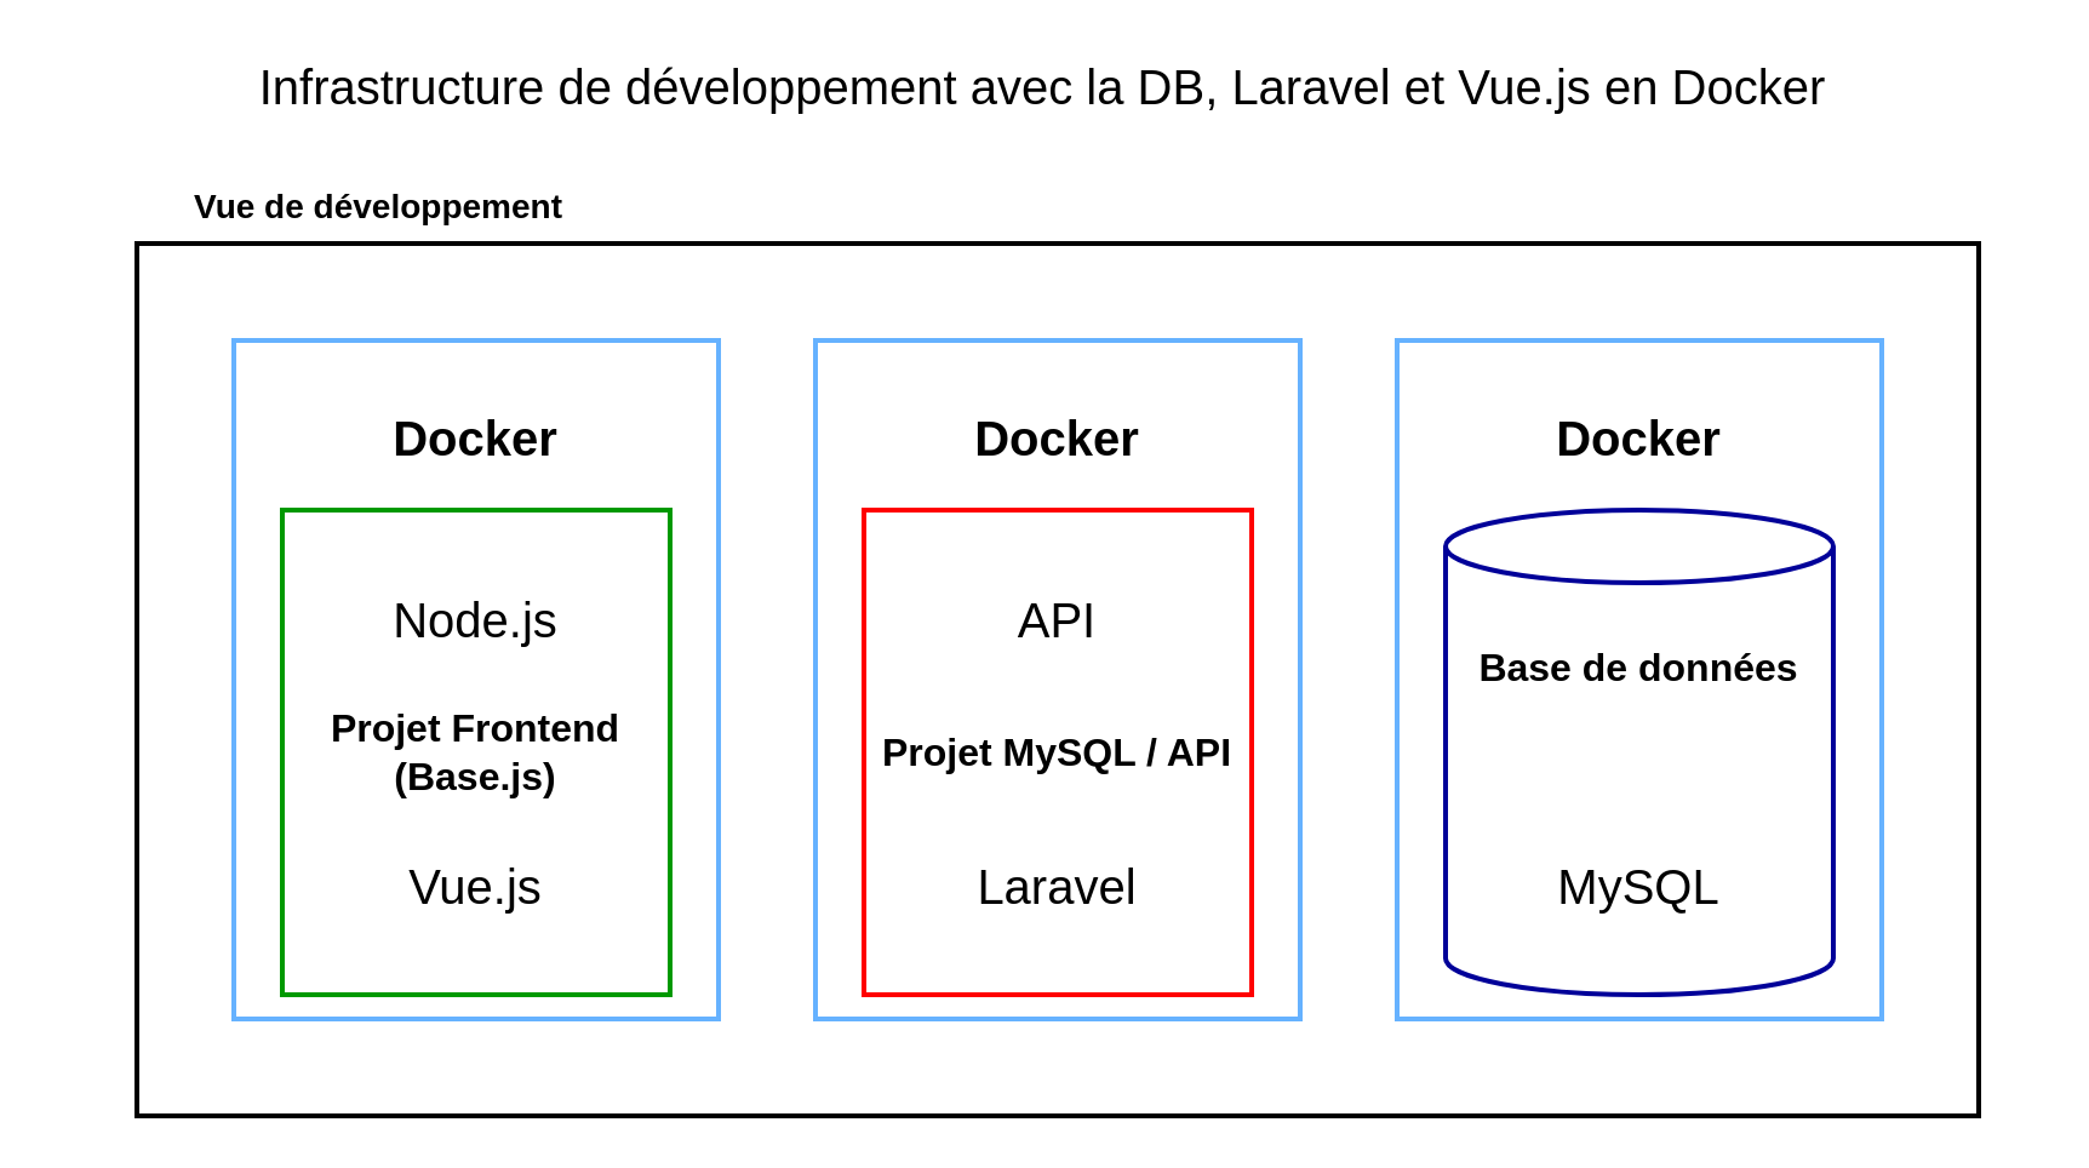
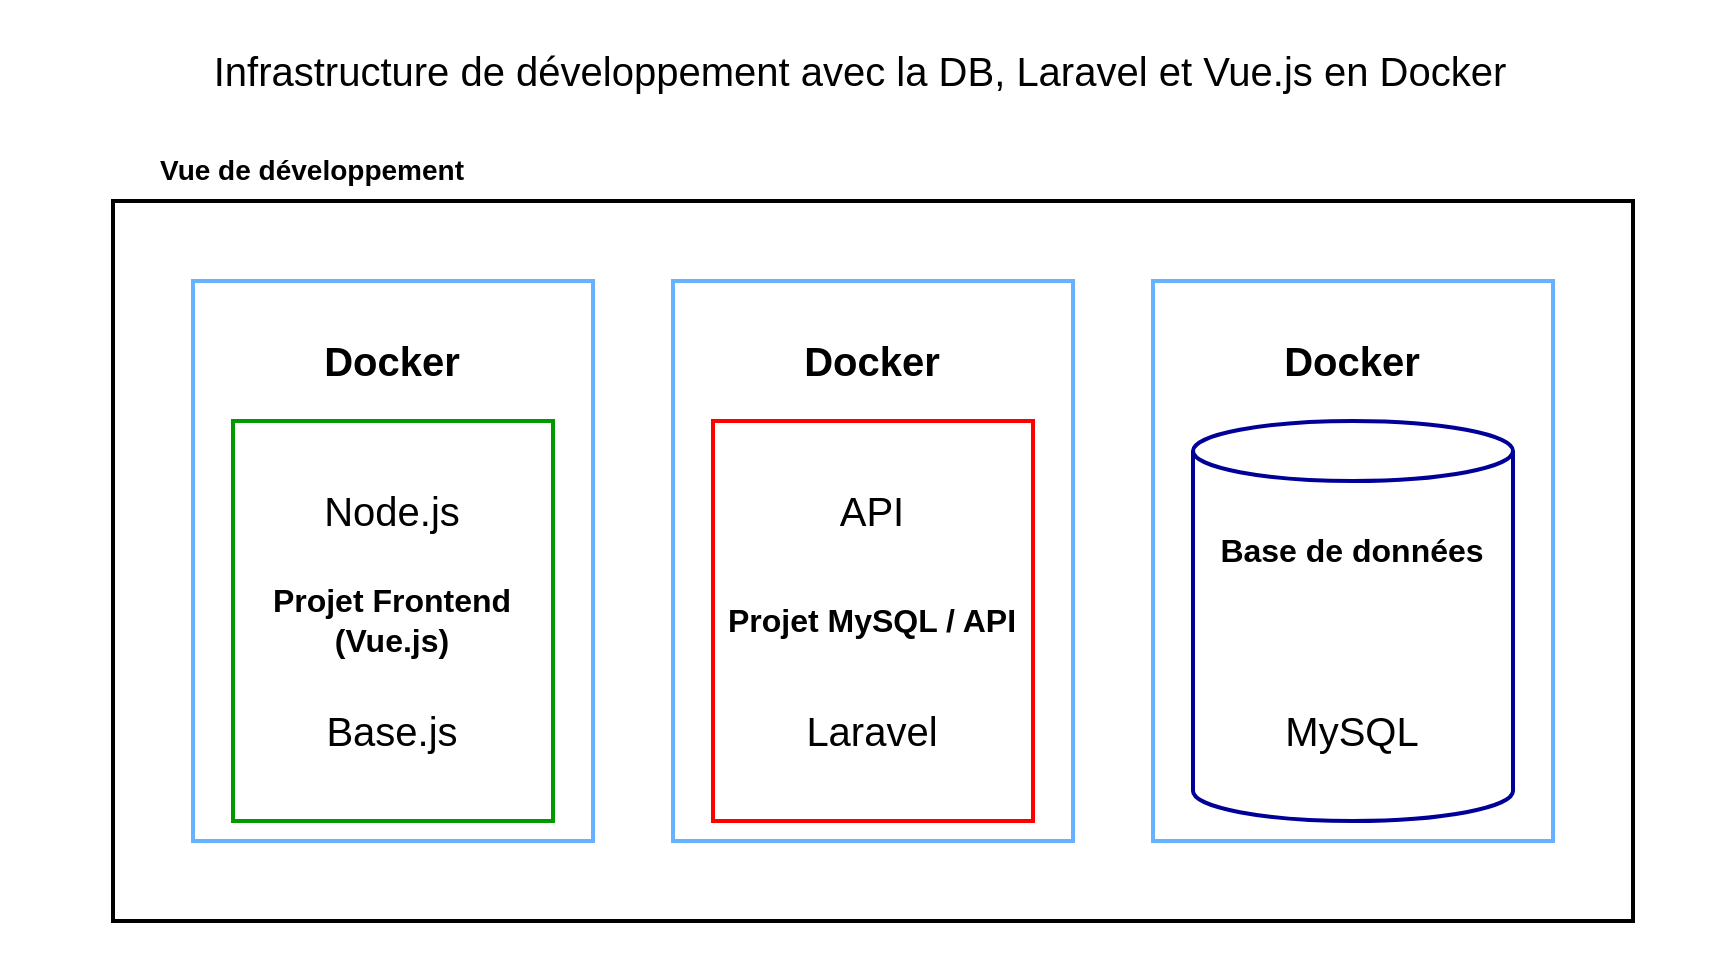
  <mxCell id="0" />
  <mxCell id="1" parent="0" />
  <mxCell id="2" value="" style="rounded=0;whiteSpace=wrap;html=1;fontSize=14;strokeWidth=2;fillColor=none;strokeColor=#66B2FF;" parent="1" vertex="1"><mxGeometry x="576" y="140" width="200" height="280" as="geometry" /></mxCell>
  <mxCell id="3" value="" style="rounded=0;whiteSpace=wrap;html=1;fillColor=none;strokeWidth=2;" parent="1" vertex="1"><mxGeometry x="56" y="100" width="760" height="360" as="geometry" /></mxCell>
  <mxCell id="4" value="" style="rounded=0;whiteSpace=wrap;html=1;strokeWidth=2;fillColor=none;fontSize=14;strokeColor=#66B2FF;" parent="1" vertex="1"><mxGeometry x="96" y="140" width="200" height="280" as="geometry" /></mxCell>
- <mxCell id="5" value="&lt;span style=&quot;font-size: 16px;&quot;&gt;Projet Frontend (Base.js)&lt;/span&gt;" style="rounded=0;whiteSpace=wrap;html=1;strokeWidth=2;fillColor=none;fontSize=16;strokeColor=#009900;fontStyle=1" parent="1" vertex="1"><mxGeometry x="116" y="210" width="160" height="200" as="geometry" /></mxCell>
+ <mxCell id="5" value="&lt;span style=&quot;font-size: 16px;&quot;&gt;Projet Frontend (Vue.js)&lt;/span&gt;" style="rounded=0;whiteSpace=wrap;html=1;strokeWidth=2;fillColor=none;fontSize=16;strokeColor=#009900;fontStyle=1" parent="1" vertex="1"><mxGeometry x="116" y="210" width="160" height="200" as="geometry" /></mxCell>
  <mxCell id="6" value="" style="rounded=0;whiteSpace=wrap;html=1;fontSize=14;strokeWidth=2;fillColor=none;strokeColor=#66B2FF;" parent="1" vertex="1"><mxGeometry x="336" y="140" width="200" height="280" as="geometry" /></mxCell>
  <mxCell id="7" value="Infrastructure de développement avec la DB, Laravel et Vue.js en Docker" style="text;html=1;strokeColor=none;fillColor=none;align=center;verticalAlign=middle;whiteSpace=wrap;rounded=0;fontSize=20;" parent="1" vertex="1"><mxGeometry x="20" y="20" width="820" height="30" as="geometry" /></mxCell>
  <mxCell id="8" value="&lt;span style=&quot;font-size: 14px;&quot;&gt;Vue de développement&lt;/span&gt;" style="text;html=1;strokeColor=none;fillColor=none;align=center;verticalAlign=middle;whiteSpace=wrap;rounded=0;fontStyle=1;fontSize=14;" parent="1" vertex="1"><mxGeometry x="56" y="70" width="200" height="30" as="geometry" /></mxCell>
  <mxCell id="9" value="Projet MySQL / API" style="rounded=0;whiteSpace=wrap;html=1;strokeWidth=2;fillColor=none;fontSize=16;strokeColor=#FF0000;fontStyle=1" parent="1" vertex="1"><mxGeometry x="356" y="210" width="160" height="200" as="geometry" /></mxCell>
  <mxCell id="10" value="" style="shape=image;verticalLabelPosition=bottom;labelBackgroundColor=default;verticalAlign=top;aspect=fixed;imageAspect=0;image=https://cdn.freelogovectors.net/svg05/laravel-logo.svg;" parent="1" vertex="1"><mxGeometry x="396" y="330" width="80" height="80" as="geometry" /></mxCell>
  <mxCell id="11" value="" style="shape=cylinder3;whiteSpace=wrap;html=1;boundedLbl=1;backgroundOutline=1;size=15;strokeWidth=2;fillColor=none;fontSize=14;strokeColor=#000099;" parent="1" vertex="1"><mxGeometry x="596" y="210" width="160" height="200" as="geometry" /></mxCell>
  <mxCell id="12" value="Base de données" style="text;html=1;strokeColor=none;fillColor=none;align=center;verticalAlign=middle;whiteSpace=wrap;rounded=0;fontSize=16;fontStyle=1" parent="1" vertex="1"><mxGeometry x="596" y="260" width="160" height="30" as="geometry" /></mxCell>
  <mxCell id="13" value="Node.js" style="text;html=1;strokeColor=none;fillColor=none;align=center;verticalAlign=middle;whiteSpace=wrap;rounded=0;fontSize=20;" vertex="1" parent="1"><mxGeometry x="96" y="240" width="200" height="30" as="geometry" /></mxCell>
- <mxCell id="14" value="Vue.js" style="text;html=1;strokeColor=none;fillColor=none;align=center;verticalAlign=middle;whiteSpace=wrap;rounded=0;fontSize=20;" vertex="1" parent="1"><mxGeometry x="96" y="350" width="200" height="30" as="geometry" /></mxCell>
+ <mxCell id="14" value="Base.js" style="text;html=1;strokeColor=none;fillColor=none;align=center;verticalAlign=middle;whiteSpace=wrap;rounded=0;fontSize=20;" vertex="1" parent="1"><mxGeometry x="96" y="350" width="200" height="30" as="geometry" /></mxCell>
  <mxCell id="15" value="API" style="text;html=1;strokeColor=none;fillColor=none;align=center;verticalAlign=middle;whiteSpace=wrap;rounded=0;fontSize=20;" vertex="1" parent="1"><mxGeometry x="356" y="240" width="160" height="30" as="geometry" /></mxCell>
  <mxCell id="16" value="Laravel" style="text;html=1;strokeColor=none;fillColor=none;align=center;verticalAlign=middle;whiteSpace=wrap;rounded=0;fontSize=20;" vertex="1" parent="1"><mxGeometry x="356" y="350" width="160" height="30" as="geometry" /></mxCell>
  <mxCell id="17" value="MySQL" style="text;html=1;strokeColor=none;fillColor=none;align=center;verticalAlign=middle;whiteSpace=wrap;rounded=0;fontSize=20;" vertex="1" parent="1"><mxGeometry x="596" y="350" width="160" height="30" as="geometry" /></mxCell>
  <mxCell id="18" value="Docker" style="text;html=1;strokeColor=none;fillColor=none;align=center;verticalAlign=middle;whiteSpace=wrap;rounded=0;fontSize=20;fontStyle=1" vertex="1" parent="1"><mxGeometry x="576" y="165" width="200" height="30" as="geometry" /></mxCell>
  <mxCell id="19" value="Docker" style="text;html=1;strokeColor=none;fillColor=none;align=center;verticalAlign=middle;whiteSpace=wrap;rounded=0;fontSize=20;fontStyle=1" vertex="1" parent="1"><mxGeometry x="336" y="165" width="200" height="30" as="geometry" /></mxCell>
  <mxCell id="20" value="Docker" style="text;html=1;strokeColor=none;fillColor=none;align=center;verticalAlign=middle;whiteSpace=wrap;rounded=0;fontSize=20;fontStyle=1" vertex="1" parent="1"><mxGeometry x="96" y="165" width="200" height="30" as="geometry" /></mxCell>
